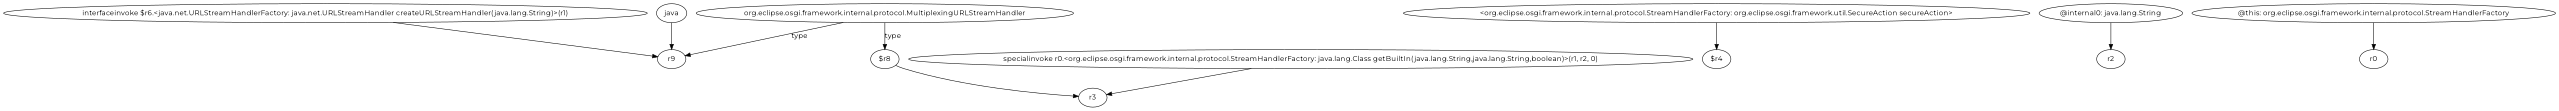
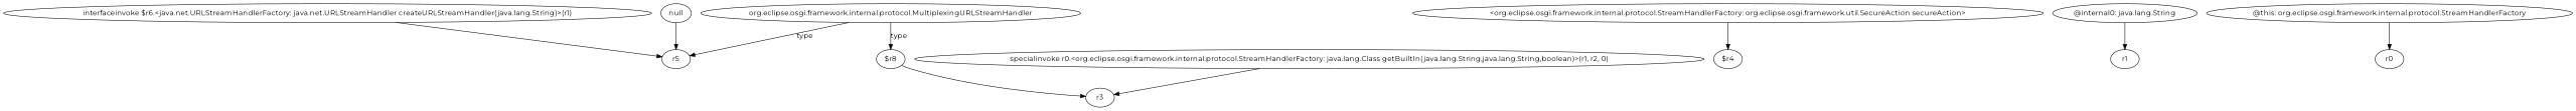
  digraph {
    fontname=Montserrat
    node [fontname=Montserrat]
    edge [fontname=Montserrat]
    n1 [label="interfaceinvoke $r6.<java.net.URLStreamHandlerFactory: java.net.URLStreamHandler createURLStreamHandler(java.lang.String)>(r1)"]
-   n2 [label=r9]
+   n2 [label=r5]
    n3 [label="specialinvoke r0.<org.eclipse.osgi.framework.internal.protocol.StreamHandlerFactory: java.lang.Class getBuiltIn(java.lang.String,java.lang.String,boolean)>(r1, r2, 0)"]
    n4 [label=r3]
-   n5 [label=java]
+   n5 [label=null]
    n6 [label="$r8"]
    n7 [label="<org.eclipse.osgi.framework.internal.protocol.StreamHandlerFactory: org.eclipse.osgi.framework.util.SecureAction secureAction>"]
    n8 [label="$r4"]
    n9 [label="@internal0: java.lang.String"]
-   n10 [label=r2]
+   n10 [label=r1]
    n11 [label="@this: org.eclipse.osgi.framework.internal.protocol.StreamHandlerFactory"]
    n12 [label=r0]
    n13 [label="org.eclipse.osgi.framework.internal.protocol.MultiplexingURLStreamHandler"]
    n1 -> n2
    n3 -> n4
    n5 -> n2
    n6 -> n4
    n7 -> n8
    n9 -> n10
    n11 -> n12
    n13 -> n2 [label=type]
    n13 -> n6 [label=type]
  }
